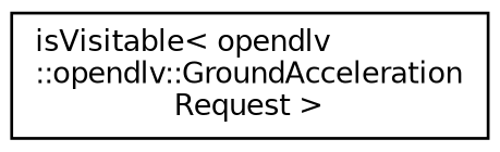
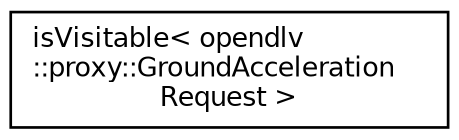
  digraph {
    rankdir=LR
-   n1 [color=black fillcolor=white fontname=Helvetica fontsize=10 height=0.2 label="isVisitable\< opendlv\l::opendlv::GroundAcceleration\lRequest \>" shape=record style=filled width=0.4]
+   n1 [color=black fillcolor=white fontname=Helvetica fontsize=10 height=0.2 label="isVisitable\< opendlv\l::proxy::GroundAcceleration\lRequest \>" shape=record style=filled width=0.4]
  }
